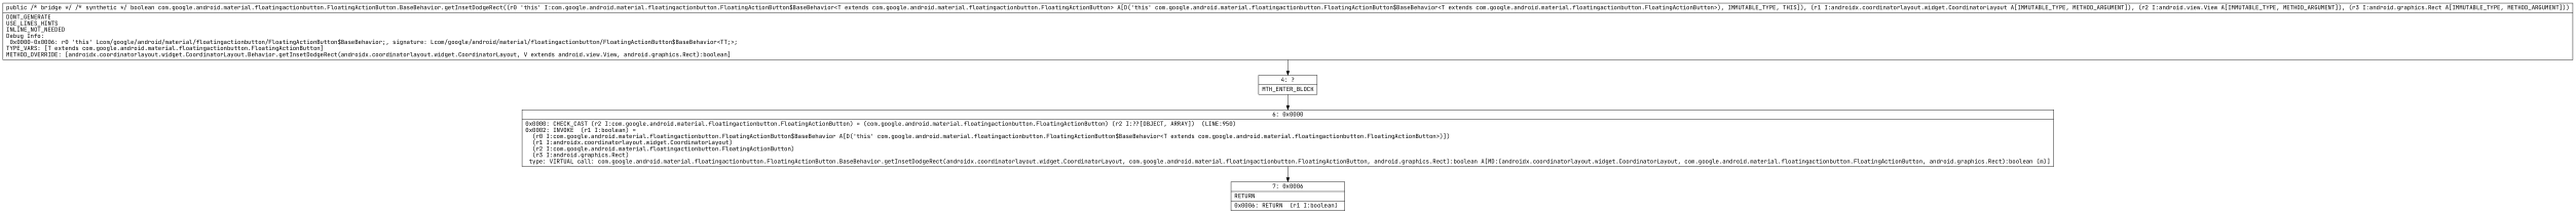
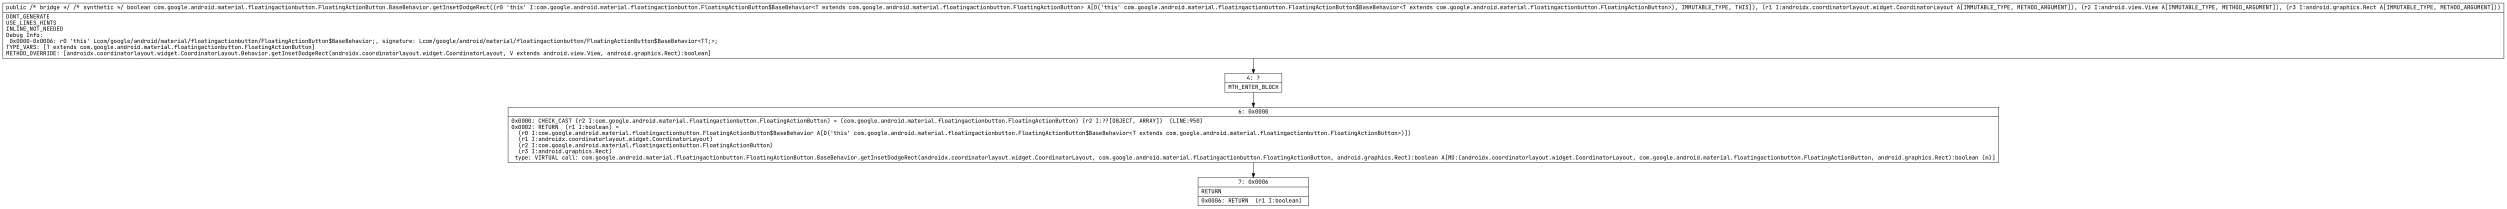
  digraph {
    fontname="JetBrains Mono"
    node [fontname="JetBrains Mono" shape=record]
    edge [fontname="JetBrains Mono"]
    n1 [label="{4\:\ ?|MTH_ENTER_BLOCK\l}"]
-   n2 [label="{6\:\ 0x0000|0x0000: CHECK_CAST (r2 I:com.google.android.material.floatingactionbutton.FloatingActionButton) = (com.google.android.material.floatingactionbutton.FloatingActionButton) (r2 I:??[OBJECT, ARRAY])  (LINE:950)\l0x0002: INVOKE  (r1 I:boolean) = \l  (r0 I:com.google.android.material.floatingactionbutton.FloatingActionButton$BaseBehavior A[D('this' com.google.android.material.floatingactionbutton.FloatingActionButton$BaseBehavior\<T extends com.google.android.material.floatingactionbutton.FloatingActionButton\>)])\l  (r1 I:androidx.coordinatorlayout.widget.CoordinatorLayout)\l  (r2 I:com.google.android.material.floatingactionbutton.FloatingActionButton)\l  (r3 I:android.graphics.Rect)\l type: VIRTUAL call: com.google.android.material.floatingactionbutton.FloatingActionButton.BaseBehavior.getInsetDodgeRect(androidx.coordinatorlayout.widget.CoordinatorLayout, com.google.android.material.floatingactionbutton.FloatingActionButton, android.graphics.Rect):boolean A[MD:(androidx.coordinatorlayout.widget.CoordinatorLayout, com.google.android.material.floatingactionbutton.FloatingActionButton, android.graphics.Rect):boolean (m)]\l}"]
+   n2 [label="{6\:\ 0x0000|0x0000: CHECK_CAST (r2 I:com.google.android.material.floatingactionbutton.FloatingActionButton) = (com.google.android.material.floatingactionbutton.FloatingActionButton) (r2 I:??[OBJECT, ARRAY])  (LINE:950)\l0x0002: RETURN  (r1 I:boolean) = \l  (r0 I:com.google.android.material.floatingactionbutton.FloatingActionButton$BaseBehavior A[D('this' com.google.android.material.floatingactionbutton.FloatingActionButton$BaseBehavior\<T extends com.google.android.material.floatingactionbutton.FloatingActionButton\>)])\l  (r1 I:androidx.coordinatorlayout.widget.CoordinatorLayout)\l  (r2 I:com.google.android.material.floatingactionbutton.FloatingActionButton)\l  (r3 I:android.graphics.Rect)\l type: VIRTUAL call: com.google.android.material.floatingactionbutton.FloatingActionButton.BaseBehavior.getInsetDodgeRect(androidx.coordinatorlayout.widget.CoordinatorLayout, com.google.android.material.floatingactionbutton.FloatingActionButton, android.graphics.Rect):boolean A[MD:(androidx.coordinatorlayout.widget.CoordinatorLayout, com.google.android.material.floatingactionbutton.FloatingActionButton, android.graphics.Rect):boolean (m)]\l}"]
    n3 [label="{7\:\ 0x0006|RETURN\l|0x0006: RETURN  (r1 I:boolean) \l}"]
    n4 [label="{public \/* bridge *\/ \/* synthetic *\/ boolean com.google.android.material.floatingactionbutton.FloatingActionButton.BaseBehavior.getInsetDodgeRect((r0 'this' I:com.google.android.material.floatingactionbutton.FloatingActionButton$BaseBehavior\<T extends com.google.android.material.floatingactionbutton.FloatingActionButton\> A[D('this' com.google.android.material.floatingactionbutton.FloatingActionButton$BaseBehavior\<T extends com.google.android.material.floatingactionbutton.FloatingActionButton\>), IMMUTABLE_TYPE, THIS]), (r1 I:androidx.coordinatorlayout.widget.CoordinatorLayout A[IMMUTABLE_TYPE, METHOD_ARGUMENT]), (r2 I:android.view.View A[IMMUTABLE_TYPE, METHOD_ARGUMENT]), (r3 I:android.graphics.Rect A[IMMUTABLE_TYPE, METHOD_ARGUMENT]))  | DONT_GENERATE\lUSE_LINES_HINTS\lINLINE_NOT_NEEDED\lDebug Info:\l  0x0000\-0x0006: r0 'this' Lcom\/google\/android\/material\/floatingactionbutton\/FloatingActionButton$BaseBehavior;, signature: Lcom\/google\/android\/material\/floatingactionbutton\/FloatingActionButton$BaseBehavior\<TT;\>;\lTYPE_VARS: [T extends com.google.android.material.floatingactionbutton.FloatingActionButton]\lMETHOD_OVERRIDE: [androidx.coordinatorlayout.widget.CoordinatorLayout.Behavior.getInsetDodgeRect(androidx.coordinatorlayout.widget.CoordinatorLayout, V extends android.view.View, android.graphics.Rect):boolean]\l}"]
    n1 -> n2
    n2 -> n3
    n4 -> n1
  }
